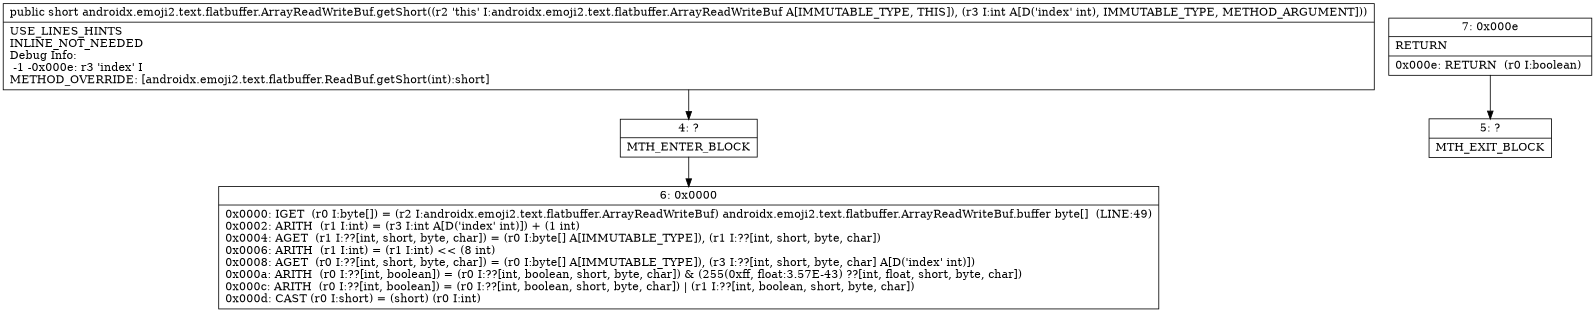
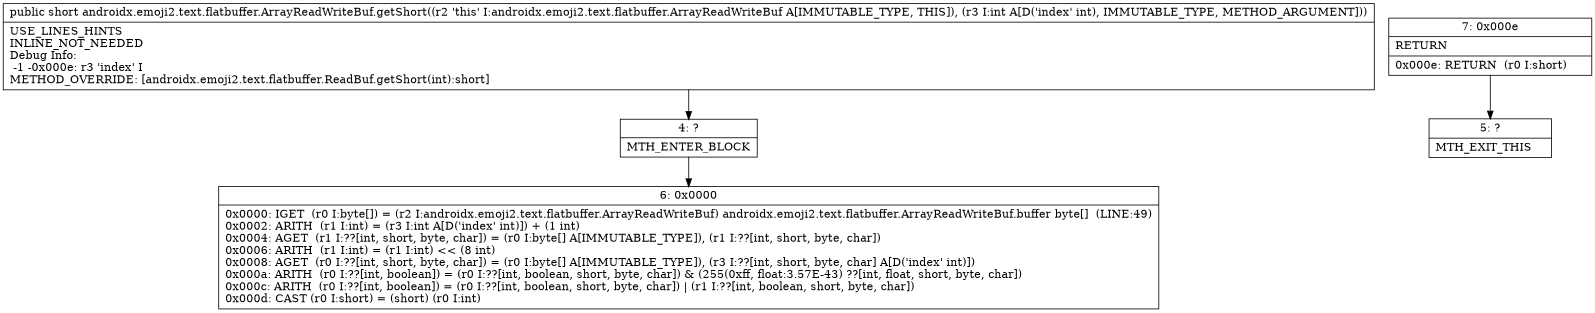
  digraph {
    node [shape=record]
    n1 [label="{4\:\ ?|MTH_ENTER_BLOCK\l}"]
    n2 [label="{6\:\ 0x0000|0x0000: IGET  (r0 I:byte[]) = (r2 I:androidx.emoji2.text.flatbuffer.ArrayReadWriteBuf) androidx.emoji2.text.flatbuffer.ArrayReadWriteBuf.buffer byte[]  (LINE:49)\l0x0002: ARITH  (r1 I:int) = (r3 I:int A[D('index' int)]) + (1 int) \l0x0004: AGET  (r1 I:??[int, short, byte, char]) = (r0 I:byte[] A[IMMUTABLE_TYPE]), (r1 I:??[int, short, byte, char]) \l0x0006: ARITH  (r1 I:int) = (r1 I:int) \<\< (8 int) \l0x0008: AGET  (r0 I:??[int, short, byte, char]) = (r0 I:byte[] A[IMMUTABLE_TYPE]), (r3 I:??[int, short, byte, char] A[D('index' int)]) \l0x000a: ARITH  (r0 I:??[int, boolean]) = (r0 I:??[int, boolean, short, byte, char]) & (255(0xff, float:3.57E\-43) ??[int, float, short, byte, char]) \l0x000c: ARITH  (r0 I:??[int, boolean]) = (r0 I:??[int, boolean, short, byte, char]) \| (r1 I:??[int, boolean, short, byte, char]) \l0x000d: CAST (r0 I:short) = (short) (r0 I:int) \l}"]
-   n3 [label="{7\:\ 0x000e|RETURN\l|0x000e: RETURN  (r0 I:boolean) \l}"]
-   n4 [label="{5\:\ ?|MTH_EXIT_BLOCK\l}"]
+   n3 [label="{7\:\ 0x000e|RETURN\l|0x000e: RETURN  (r0 I:short) \l}"]
+   n4 [label="{5\:\ ?|MTH_EXIT_THIS\l}"]
    n5 [label="{public short androidx.emoji2.text.flatbuffer.ArrayReadWriteBuf.getShort((r2 'this' I:androidx.emoji2.text.flatbuffer.ArrayReadWriteBuf A[IMMUTABLE_TYPE, THIS]), (r3 I:int A[D('index' int), IMMUTABLE_TYPE, METHOD_ARGUMENT]))  | USE_LINES_HINTS\lINLINE_NOT_NEEDED\lDebug Info:\l  \-1 \-0x000e: r3 'index' I\lMETHOD_OVERRIDE: [androidx.emoji2.text.flatbuffer.ReadBuf.getShort(int):short]\l}"]
    n1 -> n2
    n3 -> n4
    n5 -> n1
  }
